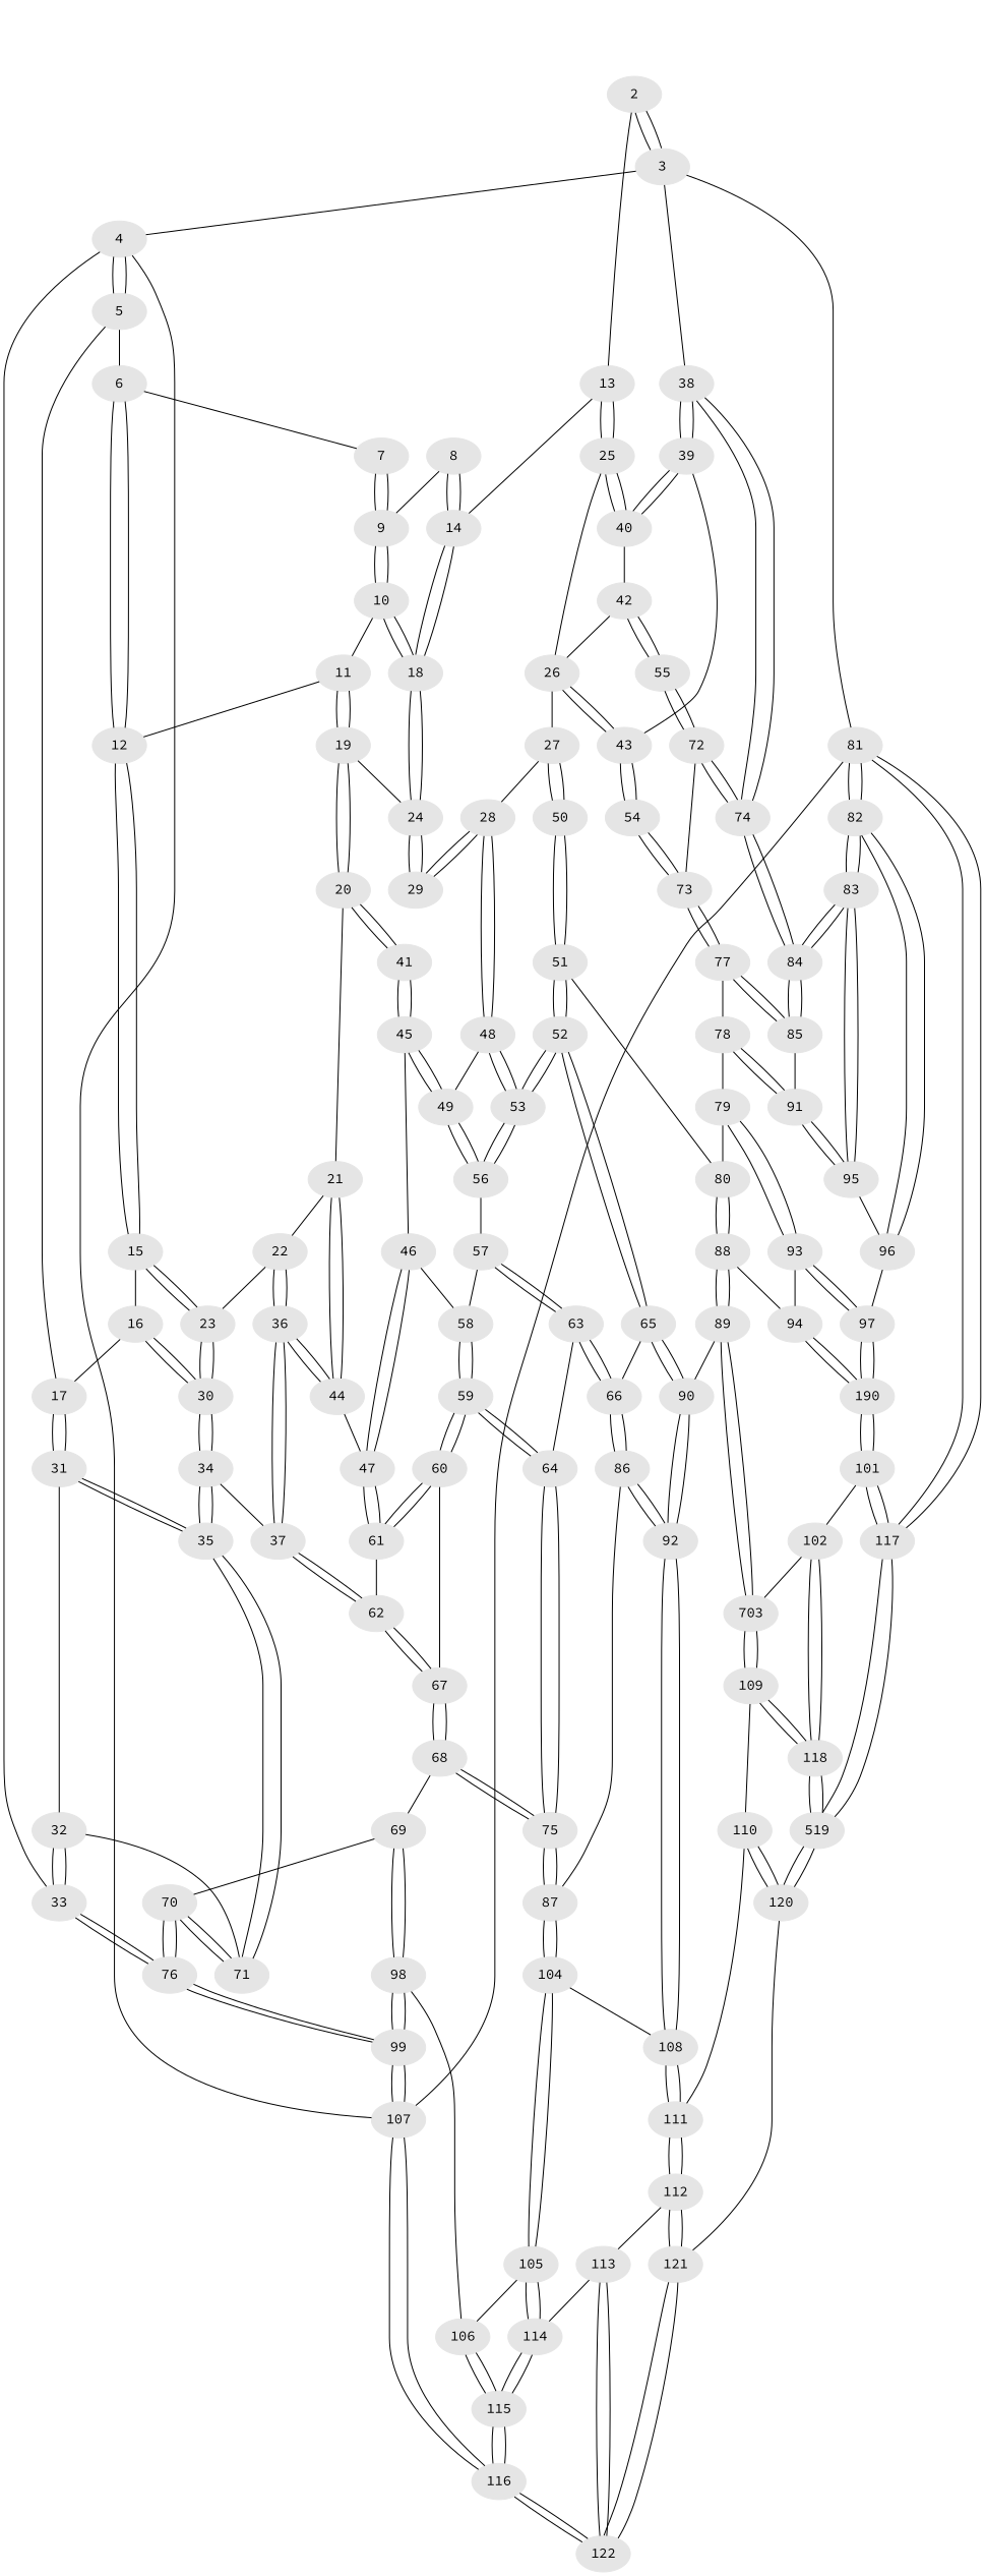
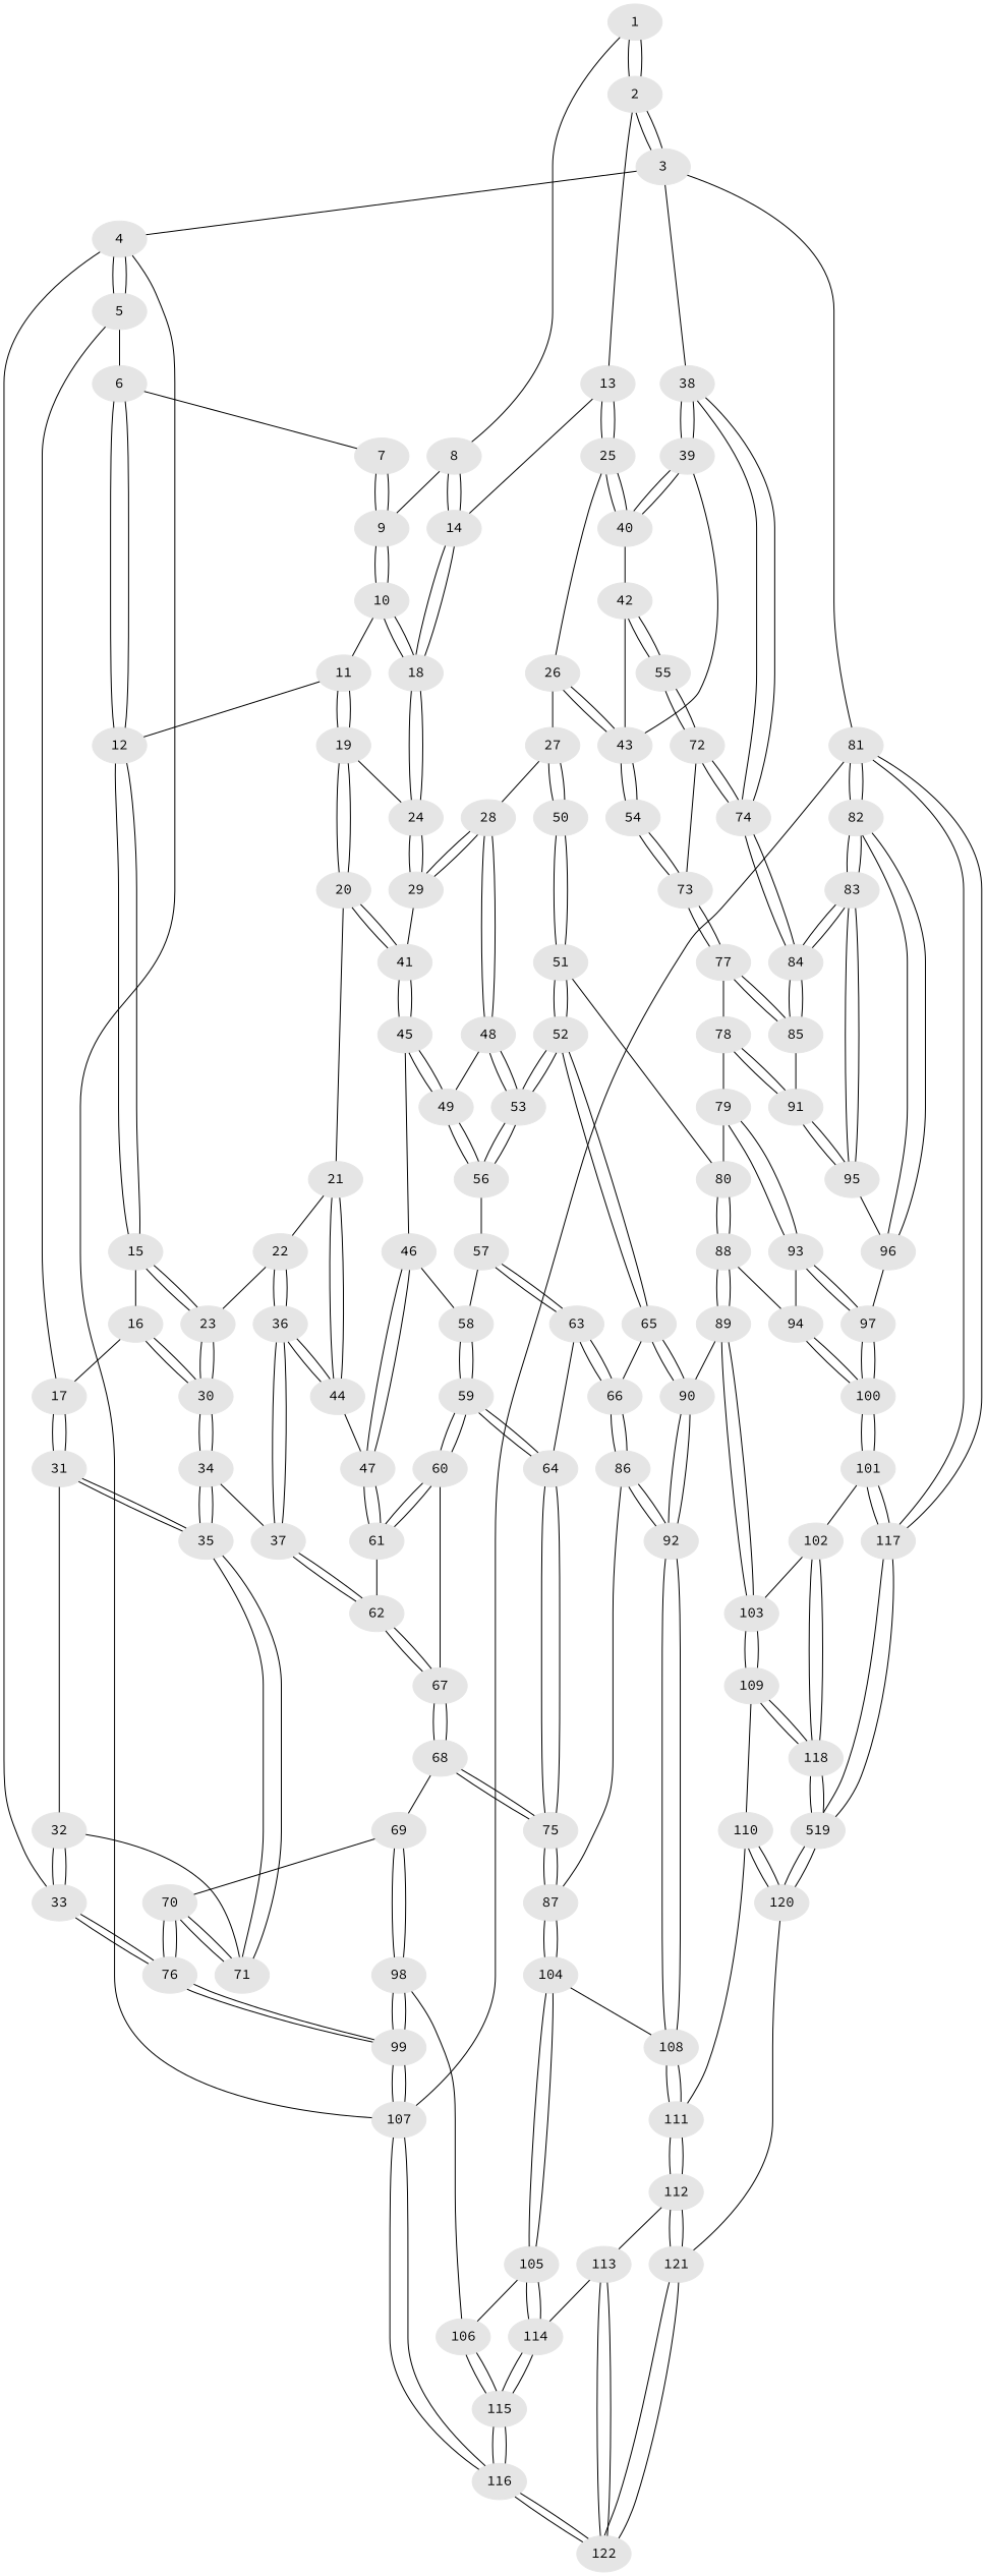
  graph {
    fontname="Source Code Pro"
    node [color=gray90 fontname="Source Code Pro" style=filled]
    edge [fontname="Source Code Pro"]
+   1
    2
    8
    3
    13
    9
    14
    4
    38
    81
    25
    5
    33
    107
    39
    74
    82
    117
    6
    17
    76
    116
    7
    12
    31
    15
    10
    18
    11
    19
    24
    20
    16
    23
    26
    40
    30
    34
    32
    35
    29
    21
    41
    22
    44
    45
    36
    47
    37
    27
    43
    42
    28
    50
    54
    48
    51
    49
    53
    71
    99
    62
    67
    84
    55
    72
    46
    73
    61
    58
    56
    59
    57
    52
    80
    65
    88
    66
    90
    77
    63
    64
    60
    75
    68
    86
    87
    92
    69
    70
    98
    106
    78
    85
    104
    79
    91
    93
    95
    94
    97
    89
    83
    96
    n105 [label=519]
    108
    105
-   103 [label=703]
-   100 [label=190]
+   103
+   100
    109
    111
    101
    115
    102
    118
    110
    114
    122
    112
    120
    121
    113
+   1 -- 2
+   1 -- 2
+   1 -- 8
    2 -- 3
    2 -- 3
    2 -- 13
    8 -- 9
    8 -- 14
    8 -- 14
    3 -- 4
    3 -- 38
    3 -- 81
    13 -- 14
    13 -- 25
    13 -- 25
    9 -- 10
    9 -- 10
    14 -- 18
    14 -- 18
    4 -- 5
    4 -- 5
    4 -- 33
    4 -- 107
    38 -- 39
    38 -- 39
    38 -- 74
    38 -- 74
    81 -- 107
    81 -- 82
    81 -- 82
    81 -- 117
    81 -- 117
    25 -- 26
    25 -- 40
    25 -- 40
    5 -- 6
    5 -- 17
    33 -- 76
    33 -- 76
    107 -- 116
    107 -- 116
    39 -- 40
    39 -- 40
    39 -- 43
    74 -- 84
    74 -- 84
    82 -- 83
    82 -- 83
    82 -- 96
    82 -- 96
    117 -- n105
    117 -- n105
    6 -- 7
    6 -- 12
    6 -- 12
    17 -- 31
    17 -- 31
    76 -- 99
    76 -- 99
    116 -- 122
    116 -- 122
    7 -- 9
    7 -- 9
    12 -- 15
    12 -- 15
    31 -- 32
    31 -- 35
    31 -- 35
    15 -- 16
    15 -- 23
    15 -- 23
    10 -- 18
    10 -- 18
    10 -- 11
    18 -- 24
    18 -- 24
    11 -- 12
    11 -- 19
    11 -- 19
    19 -- 24
    19 -- 20
    19 -- 20
    24 -- 29
    24 -- 29
    20 -- 21
    20 -- 41
    20 -- 41
    16 -- 17
    16 -- 30
    16 -- 30
    23 -- 30
    23 -- 30
    26 -- 27
    26 -- 43
    26 -- 43
    40 -- 42
    30 -- 34
    30 -- 34
    34 -- 35
    34 -- 35
    34 -- 37
    32 -- 33
    32 -- 33
    32 -- 71
    35 -- 71
    35 -- 71
+   29 -- 41
    21 -- 22
    21 -- 44
    21 -- 44
    41 -- 45
    41 -- 45
    22 -- 23
    22 -- 36
    22 -- 36
    44 -- 47
    45 -- 49
    45 -- 49
    45 -- 46
    36 -- 44
    36 -- 44
    36 -- 37
    36 -- 37
    47 -- 61
    47 -- 61
    37 -- 62
    37 -- 62
    27 -- 28
    27 -- 50
    27 -- 50
    43 -- 54
    43 -- 54
-   42 -- 26
+   42 -- 43
    42 -- 55
    42 -- 55
    28 -- 29
    28 -- 29
    28 -- 48
    28 -- 48
    50 -- 51
    50 -- 51
    54 -- 73
    54 -- 73
    48 -- 49
    48 -- 53
    48 -- 53
    51 -- 52
    51 -- 52
    51 -- 80
    49 -- 56
    49 -- 56
    53 -- 56
    53 -- 56
    99 -- 107
    99 -- 107
    62 -- 67
    62 -- 67
    67 -- 68
    67 -- 68
    84 -- 85
    84 -- 85
    55 -- 72
    55 -- 72
    72 -- 74
    72 -- 74
    72 -- 73
    46 -- 47
    46 -- 47
    46 -- 58
    73 -- 77
    73 -- 77
    61 -- 62
    58 -- 59
    58 -- 59
    56 -- 57
    59 -- 64
    59 -- 64
    59 -- 60
    59 -- 60
    57 -- 58
    57 -- 63
    57 -- 63
    52 -- 53
    52 -- 53
    52 -- 65
    52 -- 65
    80 -- 88
    80 -- 88
    65 -- 66
    65 -- 90
    65 -- 90
    88 -- 94
    88 -- 89
    88 -- 89
    66 -- 86
    66 -- 86
    90 -- 92
    90 -- 92
    77 -- 78
    77 -- 85
    77 -- 85
    63 -- 66
    63 -- 66
    63 -- 64
    64 -- 75
    64 -- 75
    60 -- 67
    60 -- 61
    60 -- 61
    75 -- 87
    75 -- 87
    68 -- 75
    68 -- 75
    68 -- 69
    86 -- 87
    86 -- 92
    86 -- 92
    87 -- 104
    87 -- 104
    92 -- 108
    92 -- 108
    69 -- 70
    69 -- 98
    69 -- 98
    70 -- 76
    70 -- 76
    70 -- 71
    70 -- 71
    98 -- 99
    98 -- 99
    98 -- 106
    106 -- 115
    106 -- 115
    78 -- 79
    78 -- 91
    78 -- 91
    85 -- 91
    104 -- 108
    104 -- 105
    104 -- 105
    79 -- 80
    79 -- 93
    79 -- 93
    91 -- 95
    91 -- 95
    93 -- 94
    93 -- 97
    93 -- 97
    95 -- 96
    94 -- 100
    94 -- 100
    97 -- 100
    97 -- 100
    89 -- 90
    89 -- 103
    89 -- 103
    83 -- 84
    83 -- 84
    83 -- 95
    83 -- 95
    96 -- 97
    n105 -- 120
    n105 -- 120
    108 -- 111
    108 -- 111
    105 -- 106
    105 -- 114
    105 -- 114
    103 -- 109
    103 -- 109
    100 -- 101
    100 -- 101
    109 -- 118
    109 -- 118
    109 -- 110
    111 -- 112
    111 -- 112
    101 -- 117
    101 -- 117
    101 -- 102
    115 -- 116
    115 -- 116
    102 -- 103
    102 -- 118
    102 -- 118
    118 -- n105
    118 -- n105
    110 -- 111
    110 -- 120
    110 -- 120
    114 -- 115
    114 -- 115
    112 -- 121
    112 -- 121
    112 -- 113
    120 -- 121
    121 -- 122
    121 -- 122
    113 -- 114
    113 -- 122
    113 -- 122
  }
